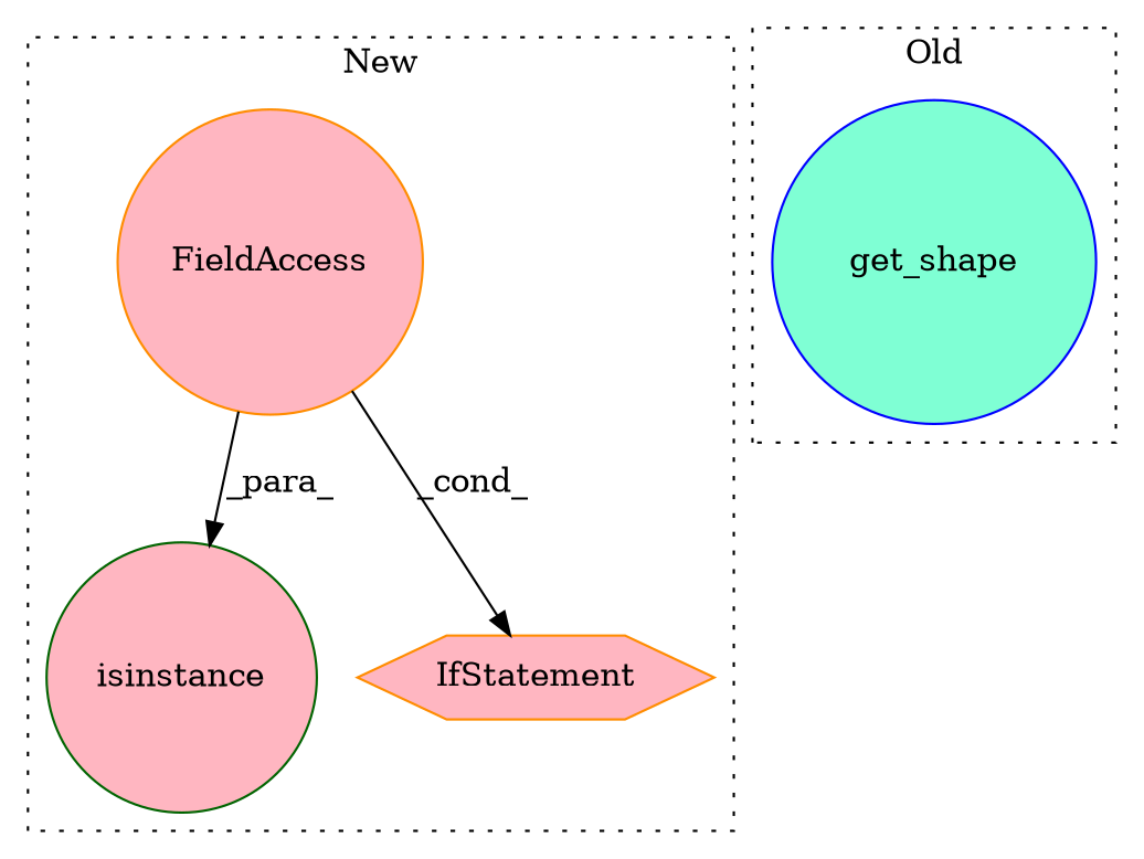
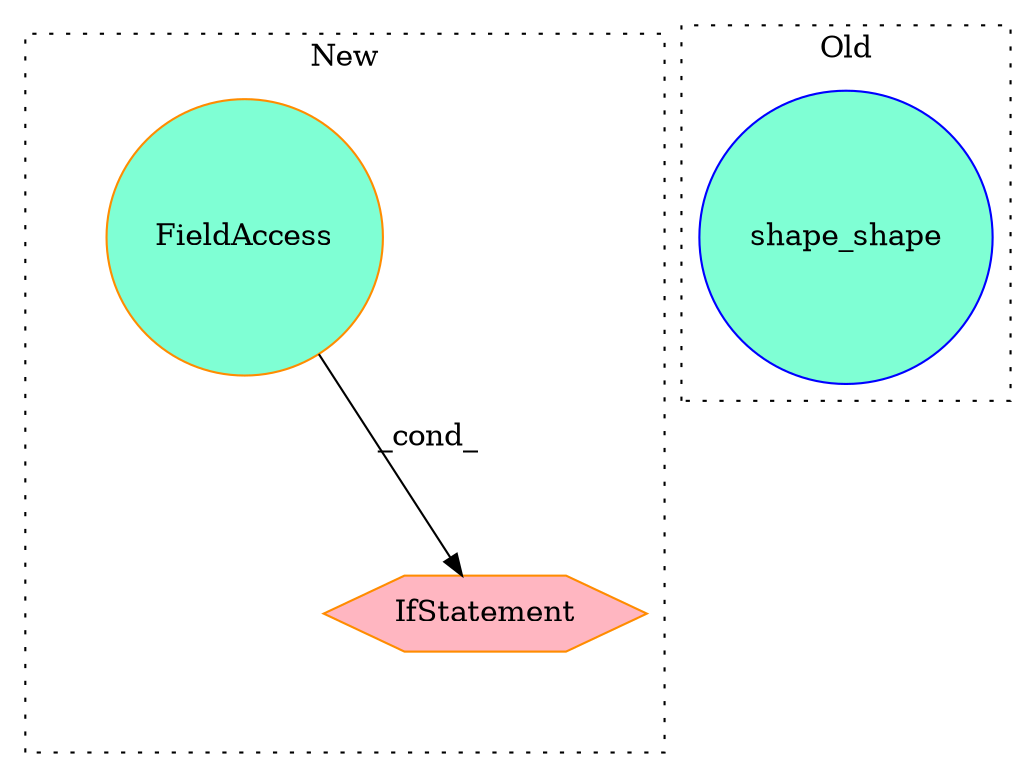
  digraph {
    node [a=32 color=darkorange fillcolor=lightpink shape=circle style=filled]
-   n1 [color=darkgreen l="11,1" label=isinstance s="2063,2092"]
-   n2 [a=22 l=13 label=FieldAccess s=2074]
+   n2 [a=22 fillcolor=aquamarine l=13 label=FieldAccess s=2074]
    n3 [a=25 l=3 label=IfStatement s=2093 shape=hexagon]
-   n4 [color=blue fillcolor=aquamarine l=11 label=get_shape s=1925]
+   n4 [color=blue fillcolor=aquamarine l=11 label=shape_shape s=1925]
    subgraph cluster_1 {
      label=New
      style=dotted
-     n1
      n2
      n3
    }
    subgraph cluster_2 {
      label=Old
      style=dotted
      n4
    }
-   n2 -> n1 [label=_para_]
    n2 -> n3 [label=_cond_]
  }
